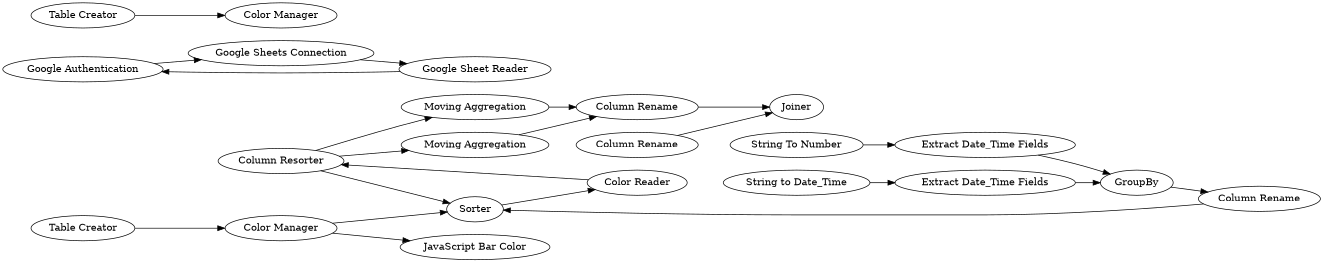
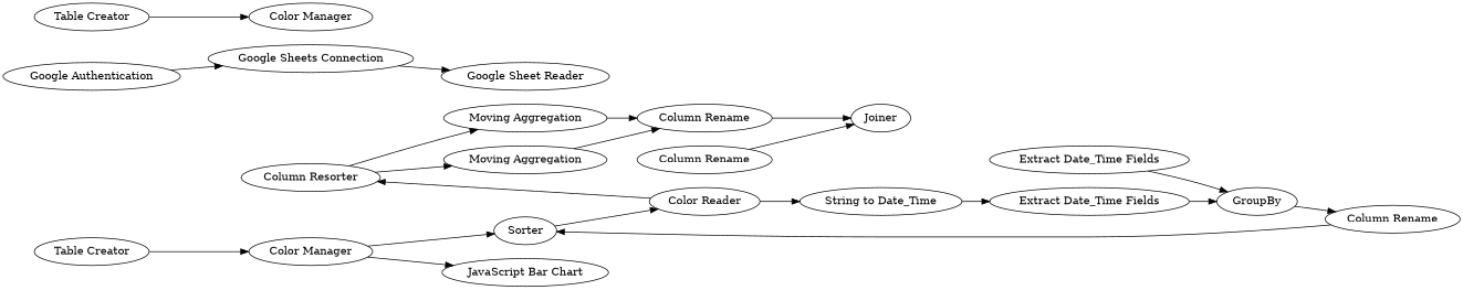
  digraph {
    rankdir=LR
    n1 [label="Column Resorter"]
    n2 [label="Moving Aggregation"]
    n3 [label=Sorter]
    n4 [label="Moving Aggregation"]
    n5 [label="Column Rename"]
    n6 [label="Color Reader"]
-   n7 [label="JavaScript Bar Color"]
+   n7 [label="JavaScript Bar Chart"]
    n8 [label=Joiner]
    n9 [label="String to Date_Time"]
    n10 [label="Extract Date_Time Fields"]
-   n11 [label="String To Number"]
    n12 [label="Extract Date_Time Fields"]
    n13 [label=GroupBy]
    n14 [label="Column Rename"]
    n15 [label="Google Authentication"]
    n16 [label="Google Sheets Connection"]
    n17 [label="Google Sheet Reader"]
    n18 [label="Color Manager"]
    n19 [label="Table Creator"]
    n20 [label="Color Manager"]
    n21 [label="Table Creator"]
    n22 [label="Column Rename"]
    n1 -> n2
-   n1 -> n3
    n1 -> n4
    n2 -> n5
    n3 -> n6
    n4 -> n5
    n5 -> n8
    n6 -> n1
+   n6 -> n9
    n9 -> n10
    n10 -> n13
-   n11 -> n12
    n12 -> n13
    n13 -> n14
    n14 -> n3
    n15 -> n16
    n16 -> n17
-   n17 -> n15
    n18 -> n3
    n18 -> n7
    n19 -> n20
    n21 -> n18
    n22 -> n8
  }
